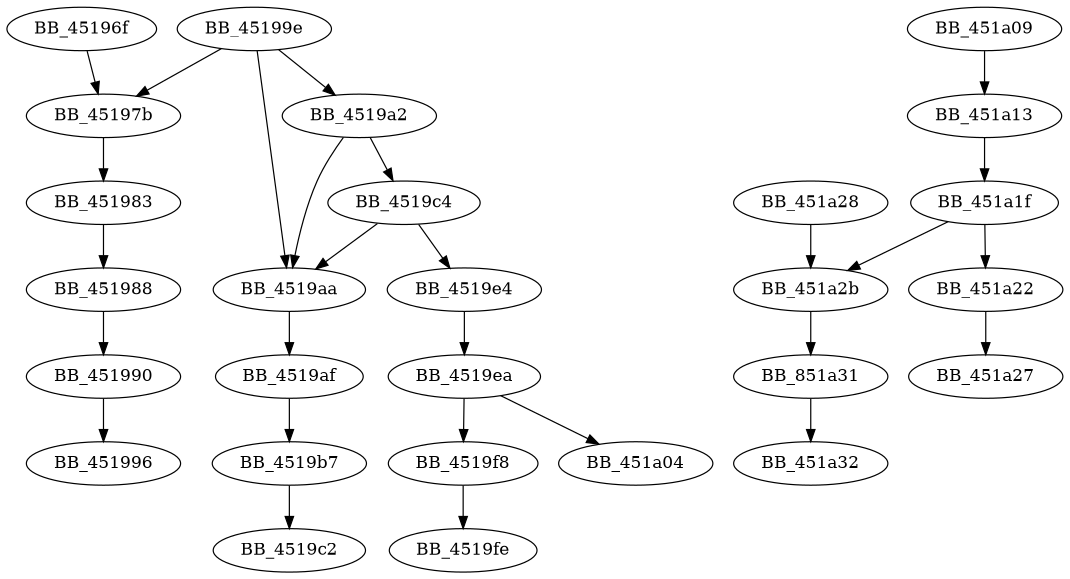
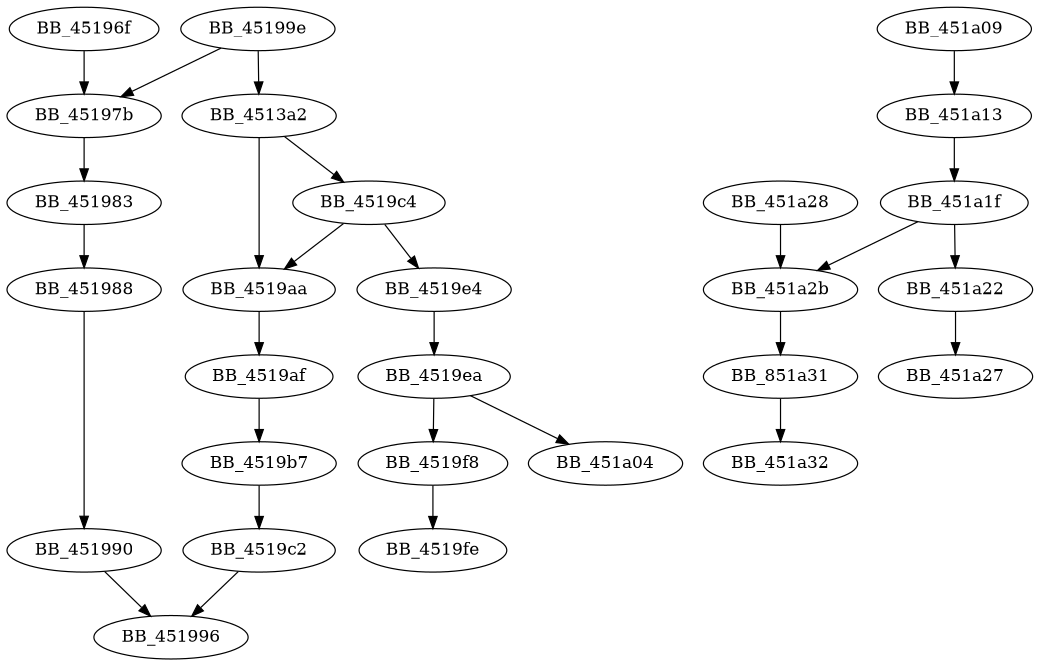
  digraph {
    BB_45196f
    BB_45197b
    BB_451983
    BB_451988
    BB_45199e
-   BB_4519a2
+   BB_4519a2 [label=BB_4513a2]
    BB_4519aa
    BB_451990
    BB_4519c4
    BB_4519af
    BB_451996
    BB_451a22
    BB_451a27
    BB_4519e4
    BB_4519b7
    BB_4519ea
    BB_4519c2
    BB_4519f8
    BB_451a04
    BB_4519fe
    BB_451a09
    BB_451a13
    BB_451a1f
    BB_451a2b
    n25 [label=BB_851a31]
    BB_451a32
    BB_451a28
    BB_45196f -> BB_45197b
    BB_45197b -> BB_451983
    BB_451983 -> BB_451988
    BB_451988 -> BB_451990
    BB_45199e -> BB_45197b
    BB_45199e -> BB_4519a2
-   BB_45199e -> BB_4519aa
    BB_4519a2 -> BB_4519aa
    BB_4519a2 -> BB_4519c4
    BB_4519aa -> BB_4519af
    BB_451990 -> BB_451996
    BB_4519c4 -> BB_4519aa
    BB_4519c4 -> BB_4519e4
    BB_4519af -> BB_4519b7
    BB_451a22 -> BB_451a27
    BB_4519e4 -> BB_4519ea
    BB_4519b7 -> BB_4519c2
    BB_4519ea -> BB_4519f8
    BB_4519ea -> BB_451a04
+   BB_4519c2 -> BB_451996
    BB_4519f8 -> BB_4519fe
    BB_451a09 -> BB_451a13
    BB_451a13 -> BB_451a1f
    BB_451a1f -> BB_451a22
    BB_451a1f -> BB_451a2b
    BB_451a2b -> n25
    n25 -> BB_451a32
    BB_451a28 -> BB_451a2b
  }
